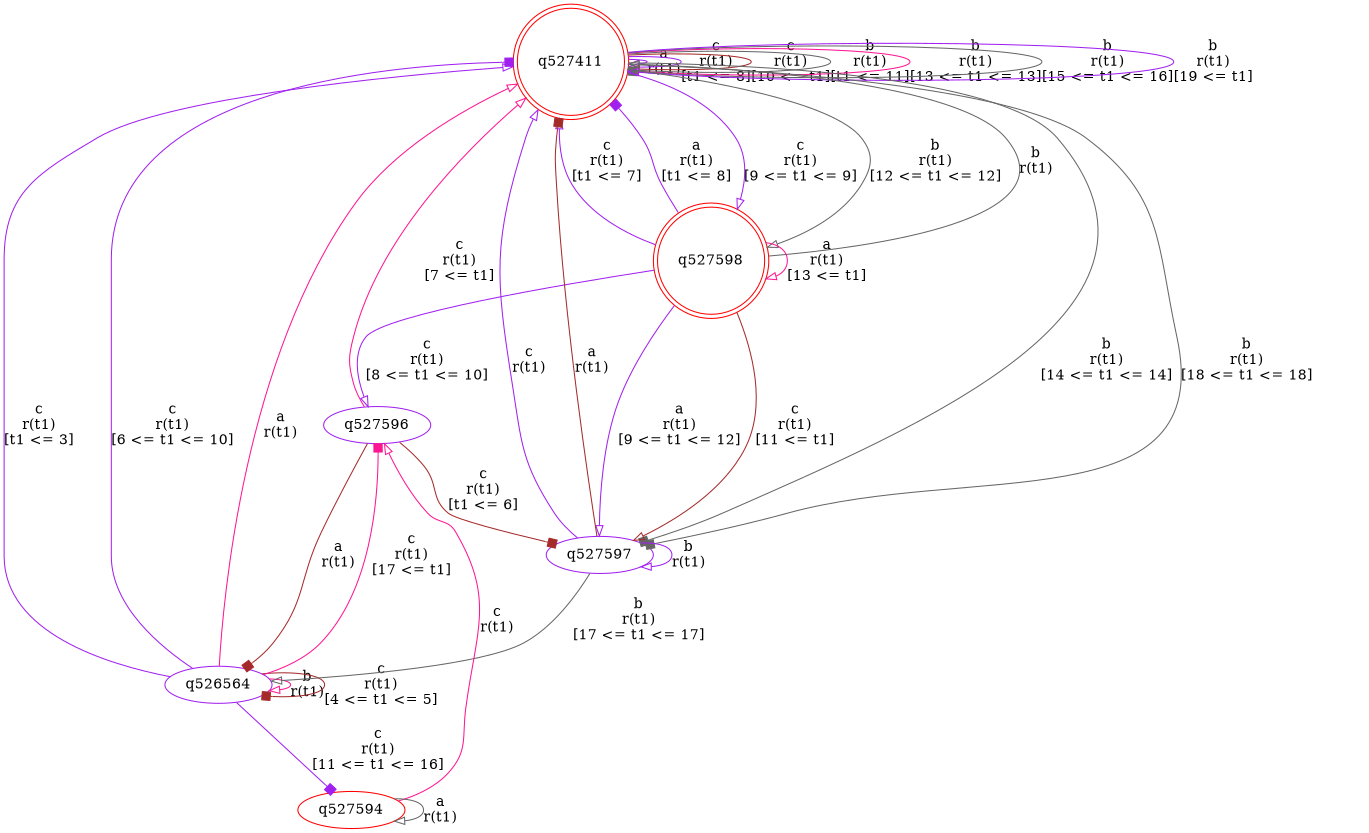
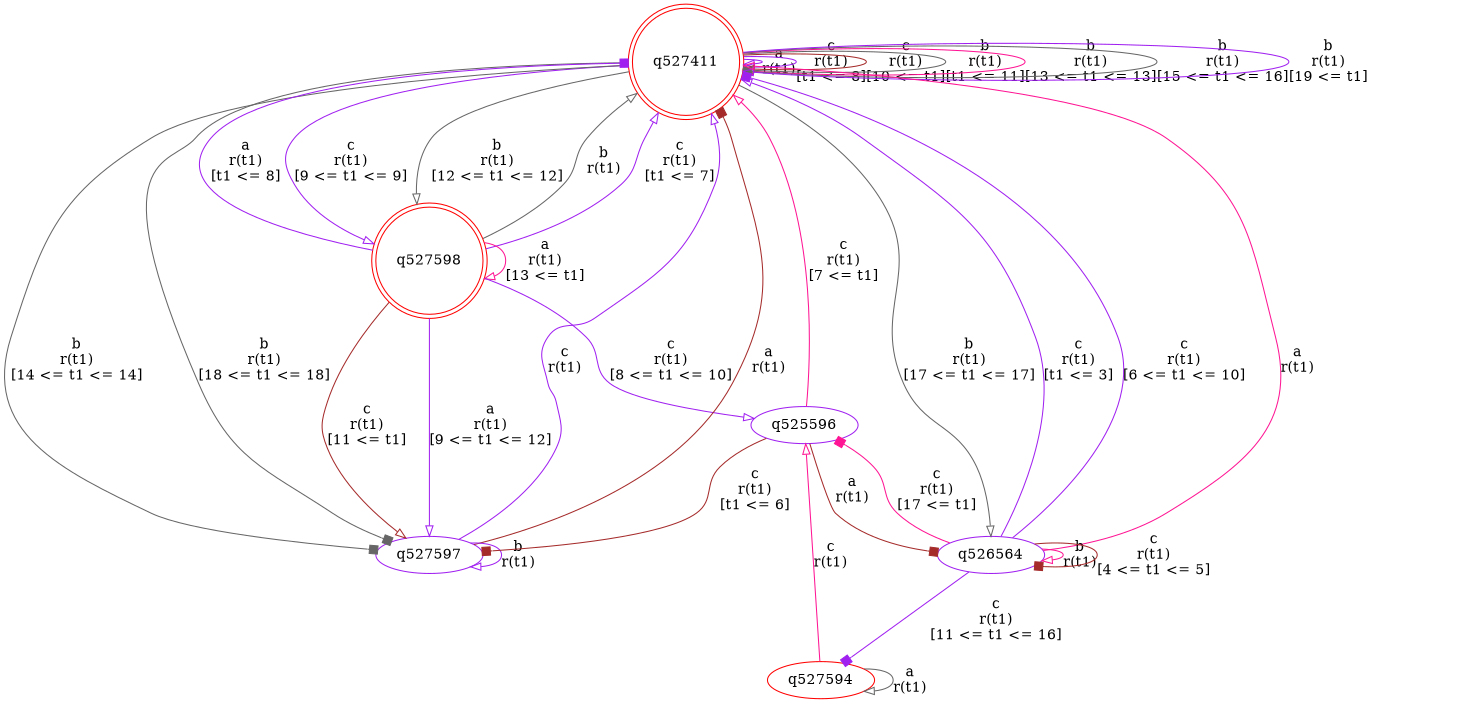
  digraph {
    node [color=red]
    edge [arrowhead=onormal color=purple]
    n1 [label=q527411 shape=doublecircle]
    n2 [label=q527598 shape=doublecircle]
    n3 [color=purple label=q526564 shape=ellipse]
    n4 [color=purple label=q527597]
-   n5 [color=purple label=q527596]
+   n5 [color=purple label=q525596]
    n6 [label=q527594]
    n1 -> n1 [label="a\nr(t1)\n"]
    n1 -> n1 [label="c\nr(t1)\n[t1 <= 8]"]
    n1 -> n1 [color=brown label="c\nr(t1)\n[10 <= t1]"]
    n1 -> n1 [color=gray40 label="b\nr(t1)\n[t1 <= 11]"]
    n1 -> n1 [color=deeppink label="b\nr(t1)\n[13 <= t1 <= 13]"]
    n1 -> n1 [arrowhead=box color=gray40 label="b\nr(t1)\n[15 <= t1 <= 16]"]
    n1 -> n1 [label="b\nr(t1)\n[19 <= t1]"]
    n1 -> n2 [label="c\nr(t1)\n[9 <= t1 <= 9]"]
    n1 -> n2 [color=gray40 label="b\nr(t1)\n[12 <= t1 <= 12]"]
-   n4 -> n3 [color=gray40 label="b\nr(t1)\n[17 <= t1 <= 17]"]
+   n1 -> n3 [color=gray40 label="b\nr(t1)\n[17 <= t1 <= 17]"]
    n1 -> n4 [arrowhead=box color=gray40 label="b\nr(t1)\n[14 <= t1 <= 14]"]
    n1 -> n4 [arrowhead=box color=gray40 label="b\nr(t1)\n[18 <= t1 <= 18]"]
    n2 -> n1 [color=gray40 label="b\nr(t1)\n"]
    n2 -> n1 [label="c\nr(t1)\n[t1 <= 7]"]
    n2 -> n1 [arrowhead=box label="a\nr(t1)\n[t1 <= 8]"]
    n2 -> n2 [color=deeppink label="a\nr(t1)\n[13 <= t1]"]
    n2 -> n4 [color=brown label="c\nr(t1)\n[11 <= t1]"]
    n2 -> n4 [label="a\nr(t1)\n[9 <= t1 <= 12]"]
    n2 -> n5 [label="c\nr(t1)\n[8 <= t1 <= 10]"]
    n3 -> n1 [color=deeppink label="a\nr(t1)\n"]
    n3 -> n1 [label="c\nr(t1)\n[t1 <= 3]"]
    n3 -> n1 [arrowhead=box label="c\nr(t1)\n[6 <= t1 <= 10]"]
    n3 -> n3 [color=deeppink label="b\nr(t1)\n"]
    n3 -> n3 [arrowhead=box color=brown label="c\nr(t1)\n[4 <= t1 <= 5]"]
    n3 -> n5 [arrowhead=box color=deeppink label="c\nr(t1)\n[17 <= t1]"]
    n3 -> n6 [arrowhead=box label="c\nr(t1)\n[11 <= t1 <= 16]"]
    n4 -> n1 [label="c\nr(t1)\n"]
    n4 -> n1 [arrowhead=box color=brown label="a\nr(t1)\n"]
    n4 -> n4 [label="b\nr(t1)\n"]
    n5 -> n1 [color=deeppink label="c\nr(t1)\n[7 <= t1]"]
    n5 -> n3 [arrowhead=box color=brown label="a\nr(t1)\n"]
    n5 -> n4 [arrowhead=box color=brown label="c\nr(t1)\n[t1 <= 6]"]
    n6 -> n5 [color=deeppink label="c\nr(t1)\n"]
    n6 -> n6 [color=gray40 label="a\nr(t1)\n"]
  }
